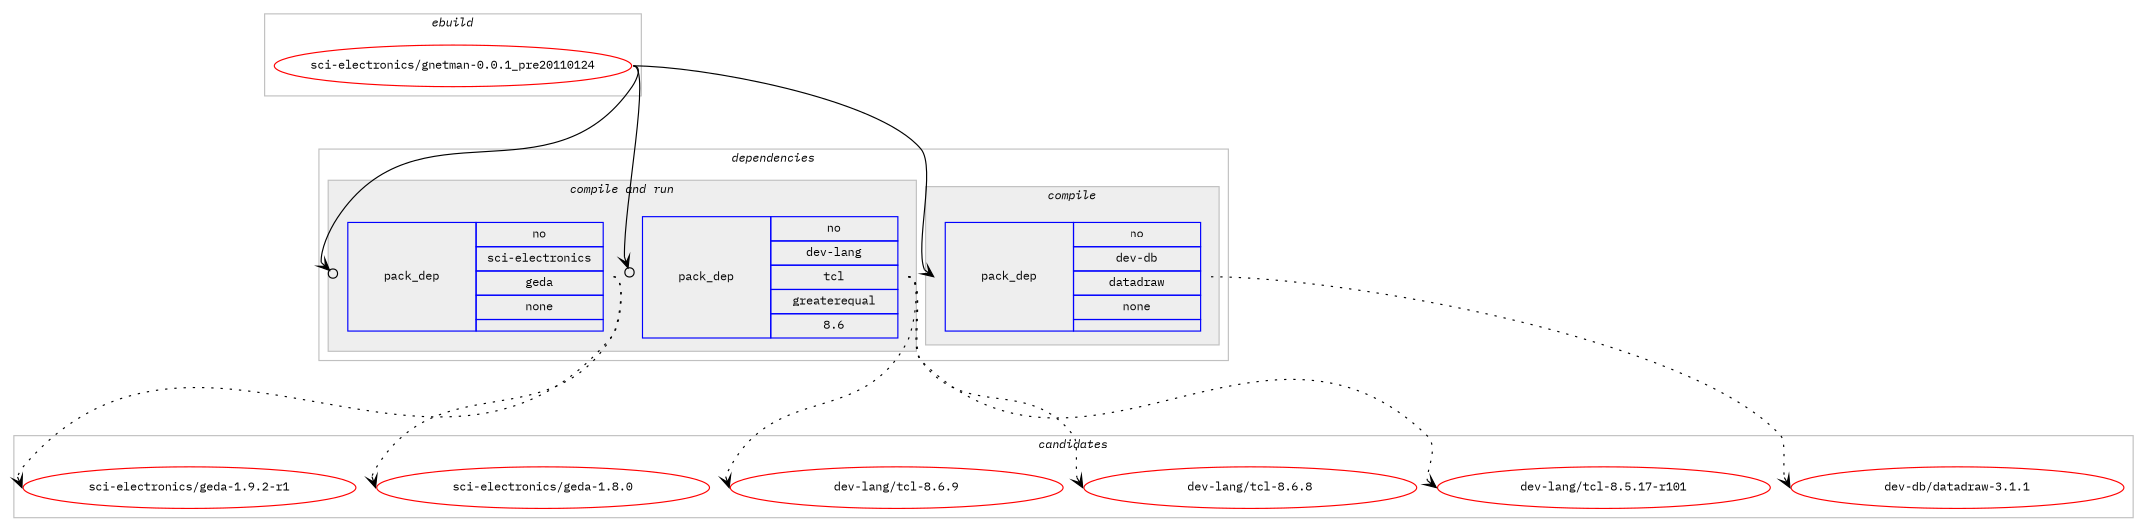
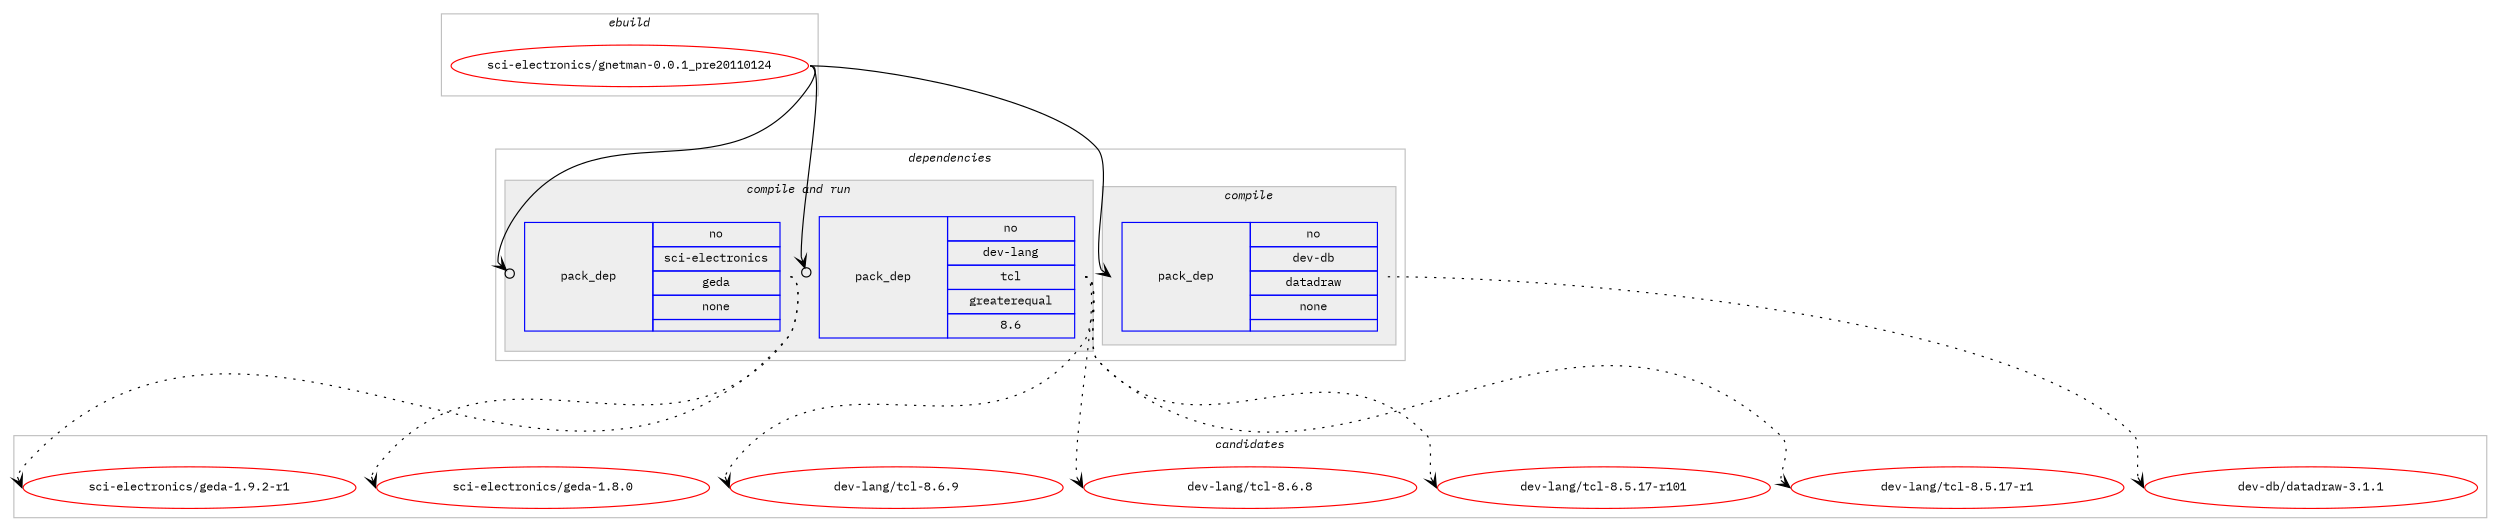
  digraph {
    compound=true
    concentrate=true
    fontname="IBM Plex Mono"
    fontsize=10
    newrank=true
    rankdir=TB
    ranksep=1.5
    node [color=red fontname="IBM Plex Mono" fontsize=10]
    edge [arrowhead=vee fontname="IBM Plex Mono" headport=w style=dotted tailport=e weight=100]
    n1 [label="sci-electronics/gnetman-0.0.1_pre20110124" width=4]
    n2 [color=blue label=<<TABLE BORDER="0" CELLBORDER="1" CELLSPACING="0" CELLPADDING="4" WIDTH="220"><TR><TD ROWSPAN="6" CELLPADDING="30">pack_dep</TD></TR><TR><TD WIDTH="110">no</TD></TR><TR><TD>dev-db</TD></TR><TR><TD>datadraw</TD></TR><TR><TD>none</TD></TR><TR><TD></TD></TR></TABLE>> shape=none]
    n3 [color=blue label=<<TABLE BORDER="0" CELLBORDER="1" CELLSPACING="0" CELLPADDING="4" WIDTH="220"><TR><TD ROWSPAN="6" CELLPADDING="30">pack_dep</TD></TR><TR><TD WIDTH="110">no</TD></TR><TR><TD>dev-lang</TD></TR><TR><TD>tcl</TD></TR><TR><TD>greaterequal</TD></TR><TR><TD>8.6</TD></TR></TABLE>> shape=none]
    n4 [color=blue label=<<TABLE BORDER="0" CELLBORDER="1" CELLSPACING="0" CELLPADDING="4" WIDTH="220"><TR><TD ROWSPAN="6" CELLPADDING="30">pack_dep</TD></TR><TR><TD WIDTH="110">no</TD></TR><TR><TD>sci-electronics</TD></TR><TR><TD>geda</TD></TR><TR><TD>none</TD></TR><TR><TD></TD></TR></TABLE>> shape=none]
    n5 [label="dev-db/datadraw-3.1.1" width=4]
+   n6 [label="dev-lang/tcl-8.5.17-r1" width=4]
    n7 [label="dev-lang/tcl-8.5.17-r101" width=4]
    n8 [label="dev-lang/tcl-8.6.8" width=4]
    n9 [label="dev-lang/tcl-8.6.9" width=4]
    n10 [label="sci-electronics/geda-1.8.0" width=4]
    n11 [label="sci-electronics/geda-1.9.2-r1" width=4]
    subgraph cluster_1 {
      color=gray
      label=<<i>ebuild</i>>
      rank=same
      n1
    }
    subgraph cluster_2 {
      color=gray
      label=<<i>dependencies</i>>
      subgraph cluster_3 {
        color=gray
        fillcolor="#eeeeee"
        label=<<i>compile</i>>
        style=filled
        subgraph sub_4 {
          color=gray
          fillcolor="#eeeeee"
          label=<<i>compile</i>>
          style=filled
          n2
        }
      }
      subgraph cluster_5 {
        color=gray
        fillcolor="#eeeeee"
        label=<<i>compile and run</i>>
        style=filled
        subgraph sub_6 {
          color=gray
          fillcolor="#eeeeee"
          label=<<i>compile and run</i>>
          style=filled
          n3
        }
        subgraph sub_7 {
          color=gray
          fillcolor="#eeeeee"
          label=<<i>compile and run</i>>
          style=filled
          n4
        }
      }
      subgraph cluster_8 {
        color=gray
        fillcolor="#eeeeee"
        label=<<i>run</i>>
        style=filled
      }
    }
    subgraph cluster_9 {
      color=gray
      label=<<i>candidates</i>>
      rank=same
      subgraph sub_10 {
        color=black
        label=<<i>candidates</i>>
        nodesep=1
        rank=same
        n5
      }
      subgraph sub_11 {
        color=black
        label=<<i>candidates</i>>
        nodesep=1
        rank=same
+       n6
        n7
        n8
        n9
      }
      subgraph sub_12 {
        color=black
        label=<<i>candidates</i>>
        nodesep=1
        rank=same
        n10
        n11
      }
    }
    n1 -> n2 [style=solid weight=20]
    n1 -> n3 [arrowhead=odotvee style=solid weight=20]
    n1 -> n4 [arrowhead=odotvee style=solid weight=20]
    n2 -> n5
+   n3 -> n6
    n3 -> n7
    n3 -> n8
    n3 -> n9
    n4 -> n10
    n4 -> n11
  }
